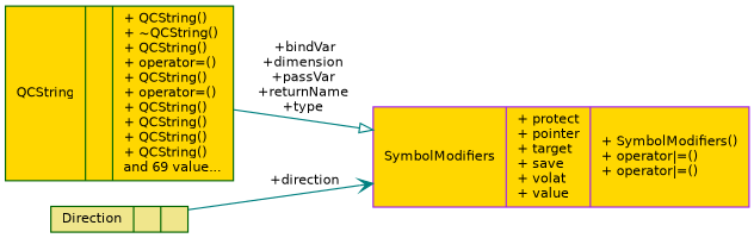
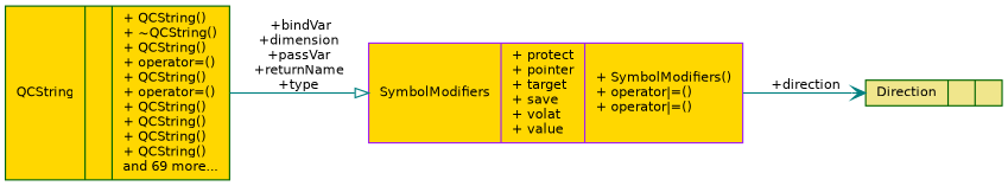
  digraph {
    rankdir=LR
    node [color=darkgreen fillcolor=gold fontname=Helvetica fontsize=10 shape=record style=filled]
    edge [color=teal fontname=Helvetica fontsize=10 labelfontname=Helvetica labelfontsize=10 style=solid]
    n1 [color=purple fontcolor=black height=0.2 label="{SymbolModifiers\n|+ protect\l+ pointer\l+ target\l+ save\l+ volat\l+ value\l|+ SymbolModifiers()\l+ operator\|=()\l+ operator\|=()\l}" width=0.4]
-   n2 [height=0.2 label="{QCString\n||+ QCString()\l+ ~QCString()\l+ QCString()\l+ operator=()\l+ QCString()\l+ operator=()\l+ QCString()\l+ QCString()\l+ QCString()\l+ QCString()\land 69 value...\l}" width=0.4]
+   n2 [height=0.2 label="{QCString\n||+ QCString()\l+ ~QCString()\l+ QCString()\l+ operator=()\l+ QCString()\l+ operator=()\l+ QCString()\l+ QCString()\l+ QCString()\l+ QCString()\land 69 more...\l}" width=0.4]
    n3 [fillcolor=khaki height=0.2 label="{Direction\n||}" width=0.4]
    n2 -> n1 [arrowhead=onormal label=" +bindVar\n+dimension\n+passVar\n+returnName\n+type"]
-   n3 -> n1 [arrowhead=vee label=" +direction"]
+   n1 -> n3 [arrowhead=vee label=" +direction"]
  }
